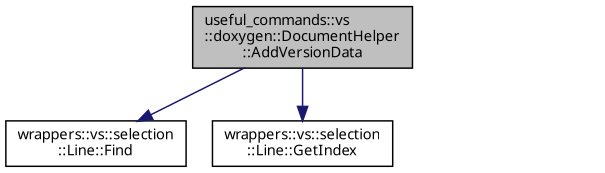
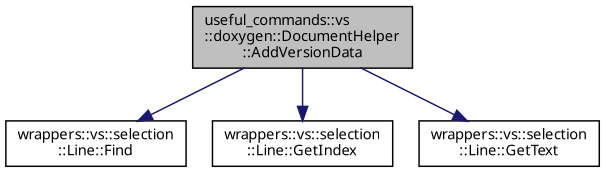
  digraph {
    rankdir=TB
    node [color=black fillcolor=white fontname=Verdana fontsize=10 shape=record style=filled]
    edge [color=midnightblue fontname=Verdana fontsize=10 labelfontname=Verdana labelfontsize=10 style=solid]
    n1 [fillcolor=grey75 fontcolor=black height=0.2 label="useful_commands::vs\l::doxygen::DocumentHelper\l::AddVersionData" width=0.4]
    n2 [height=0.2 label="wrappers::vs::selection\l::Line::Find" width=0.4]
    n3 [height=0.2 label="wrappers::vs::selection\l::Line::GetIndex" width=0.4]
+   n4 [height=0.2 label="wrappers::vs::selection\l::Line::GetText" width=0.4]
    n1 -> n2
    n1 -> n3
+   n1 -> n4
  }
